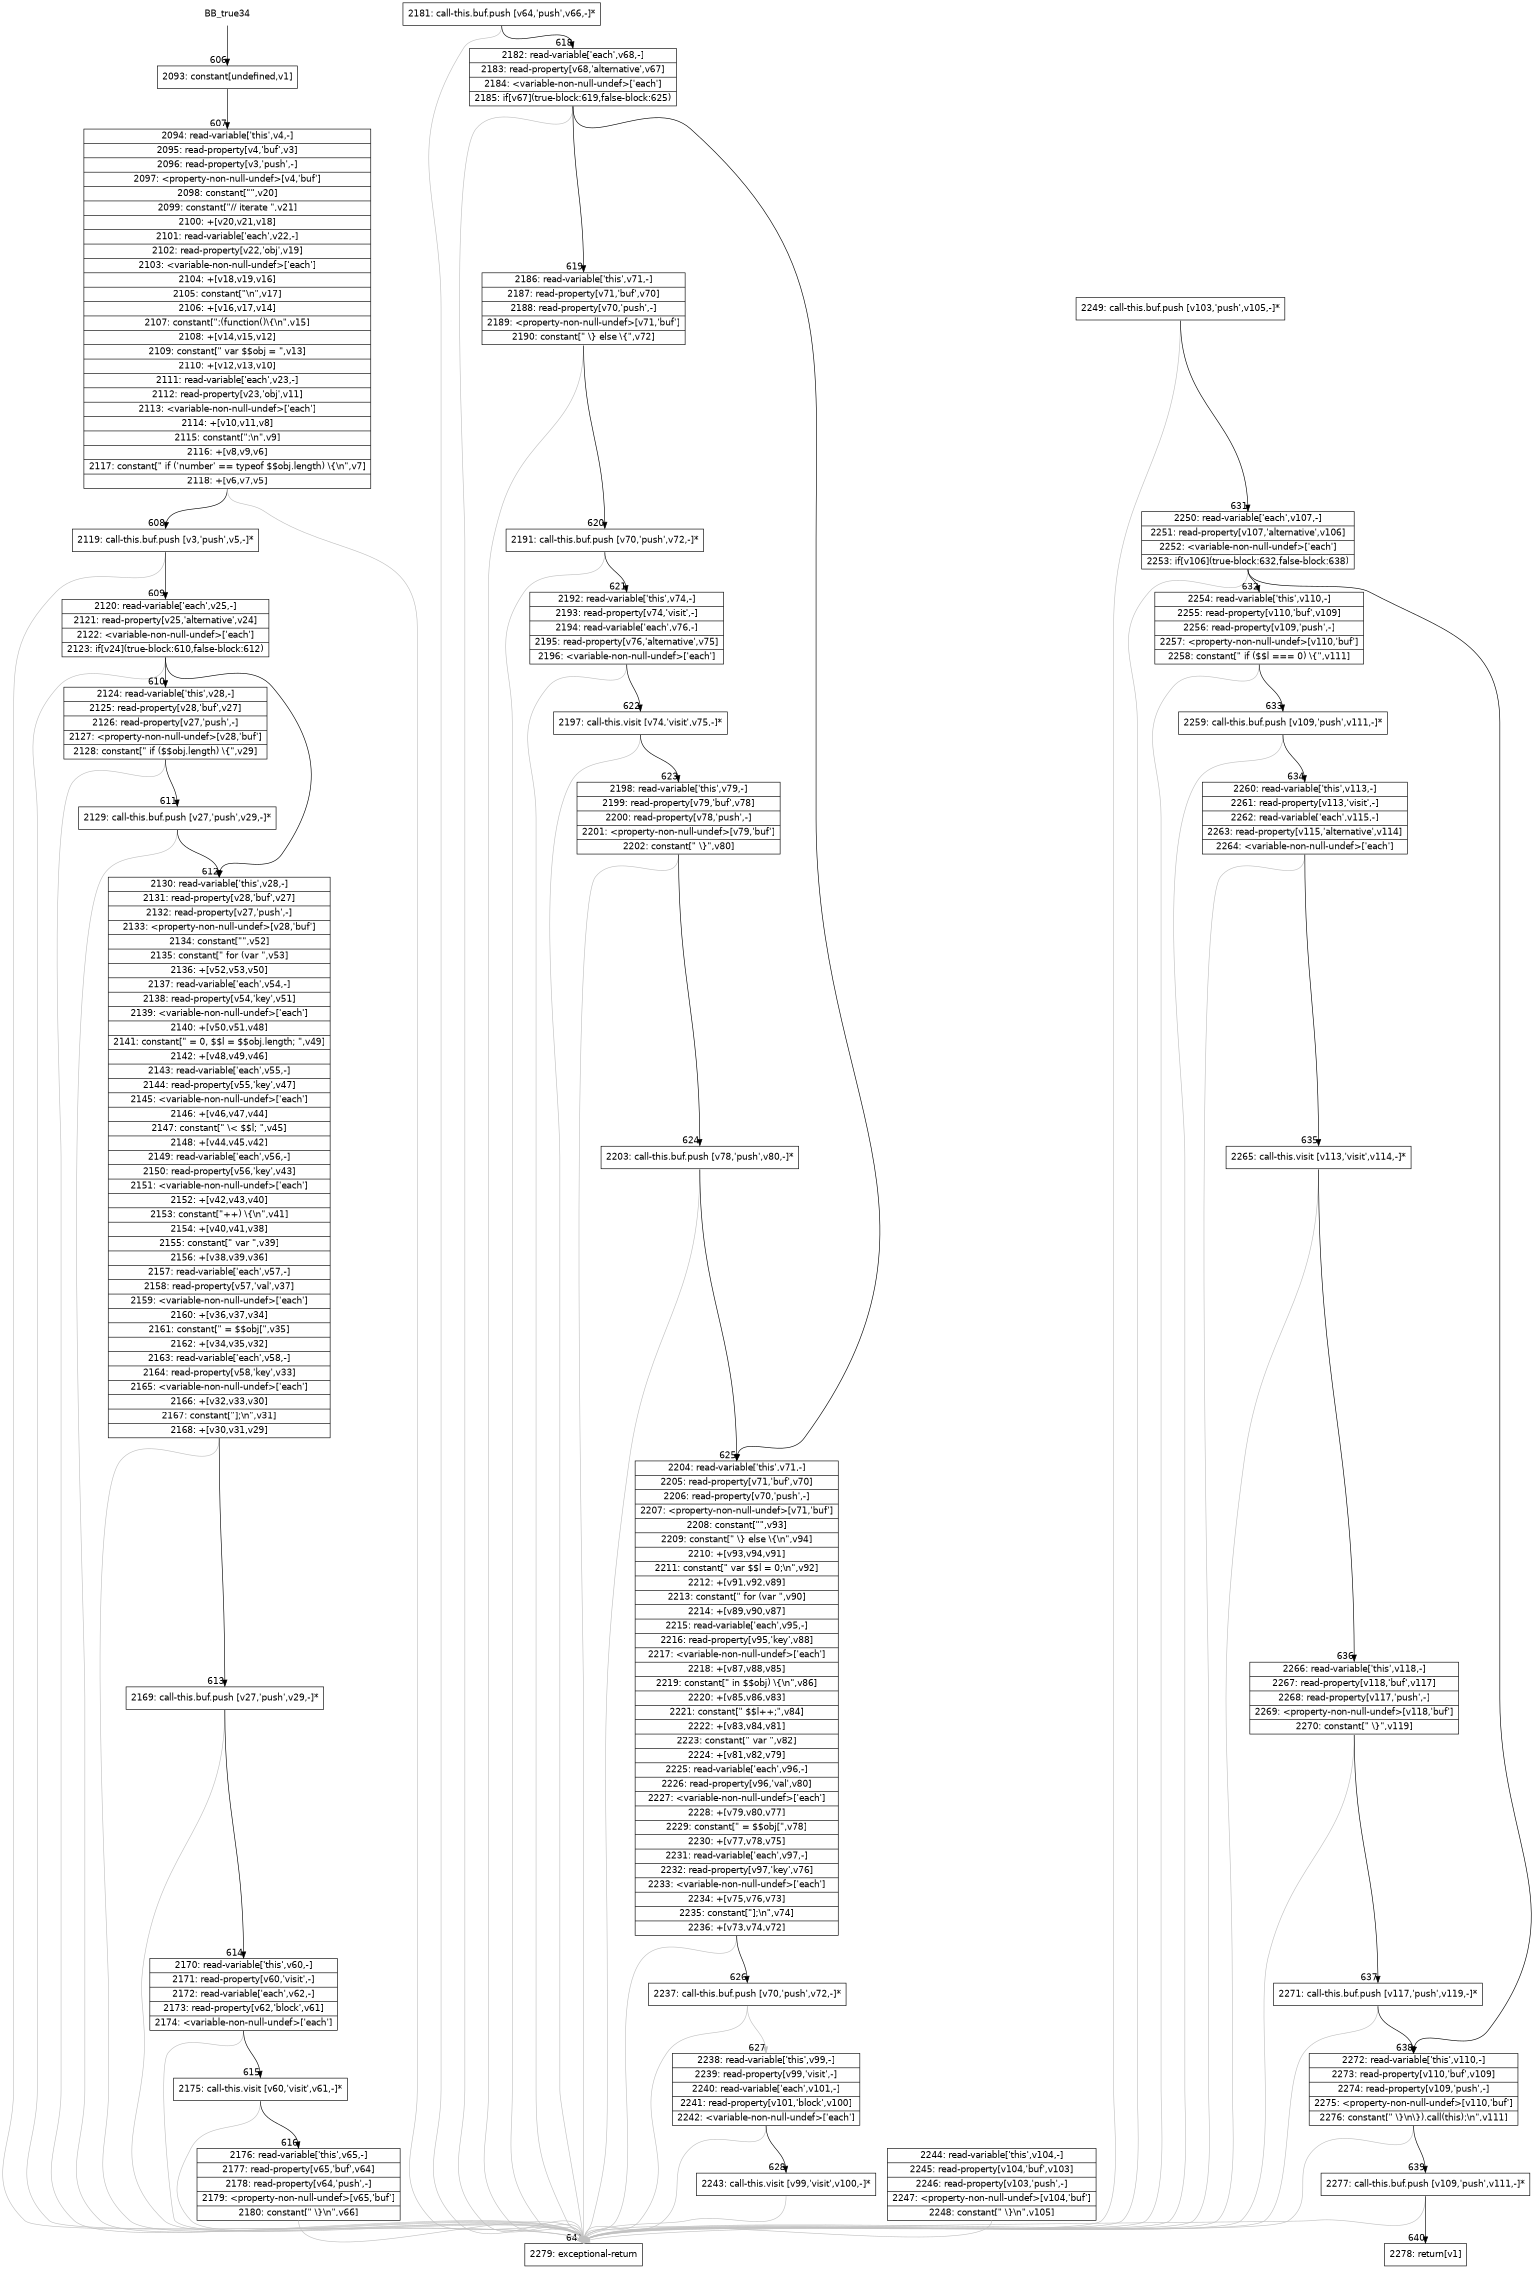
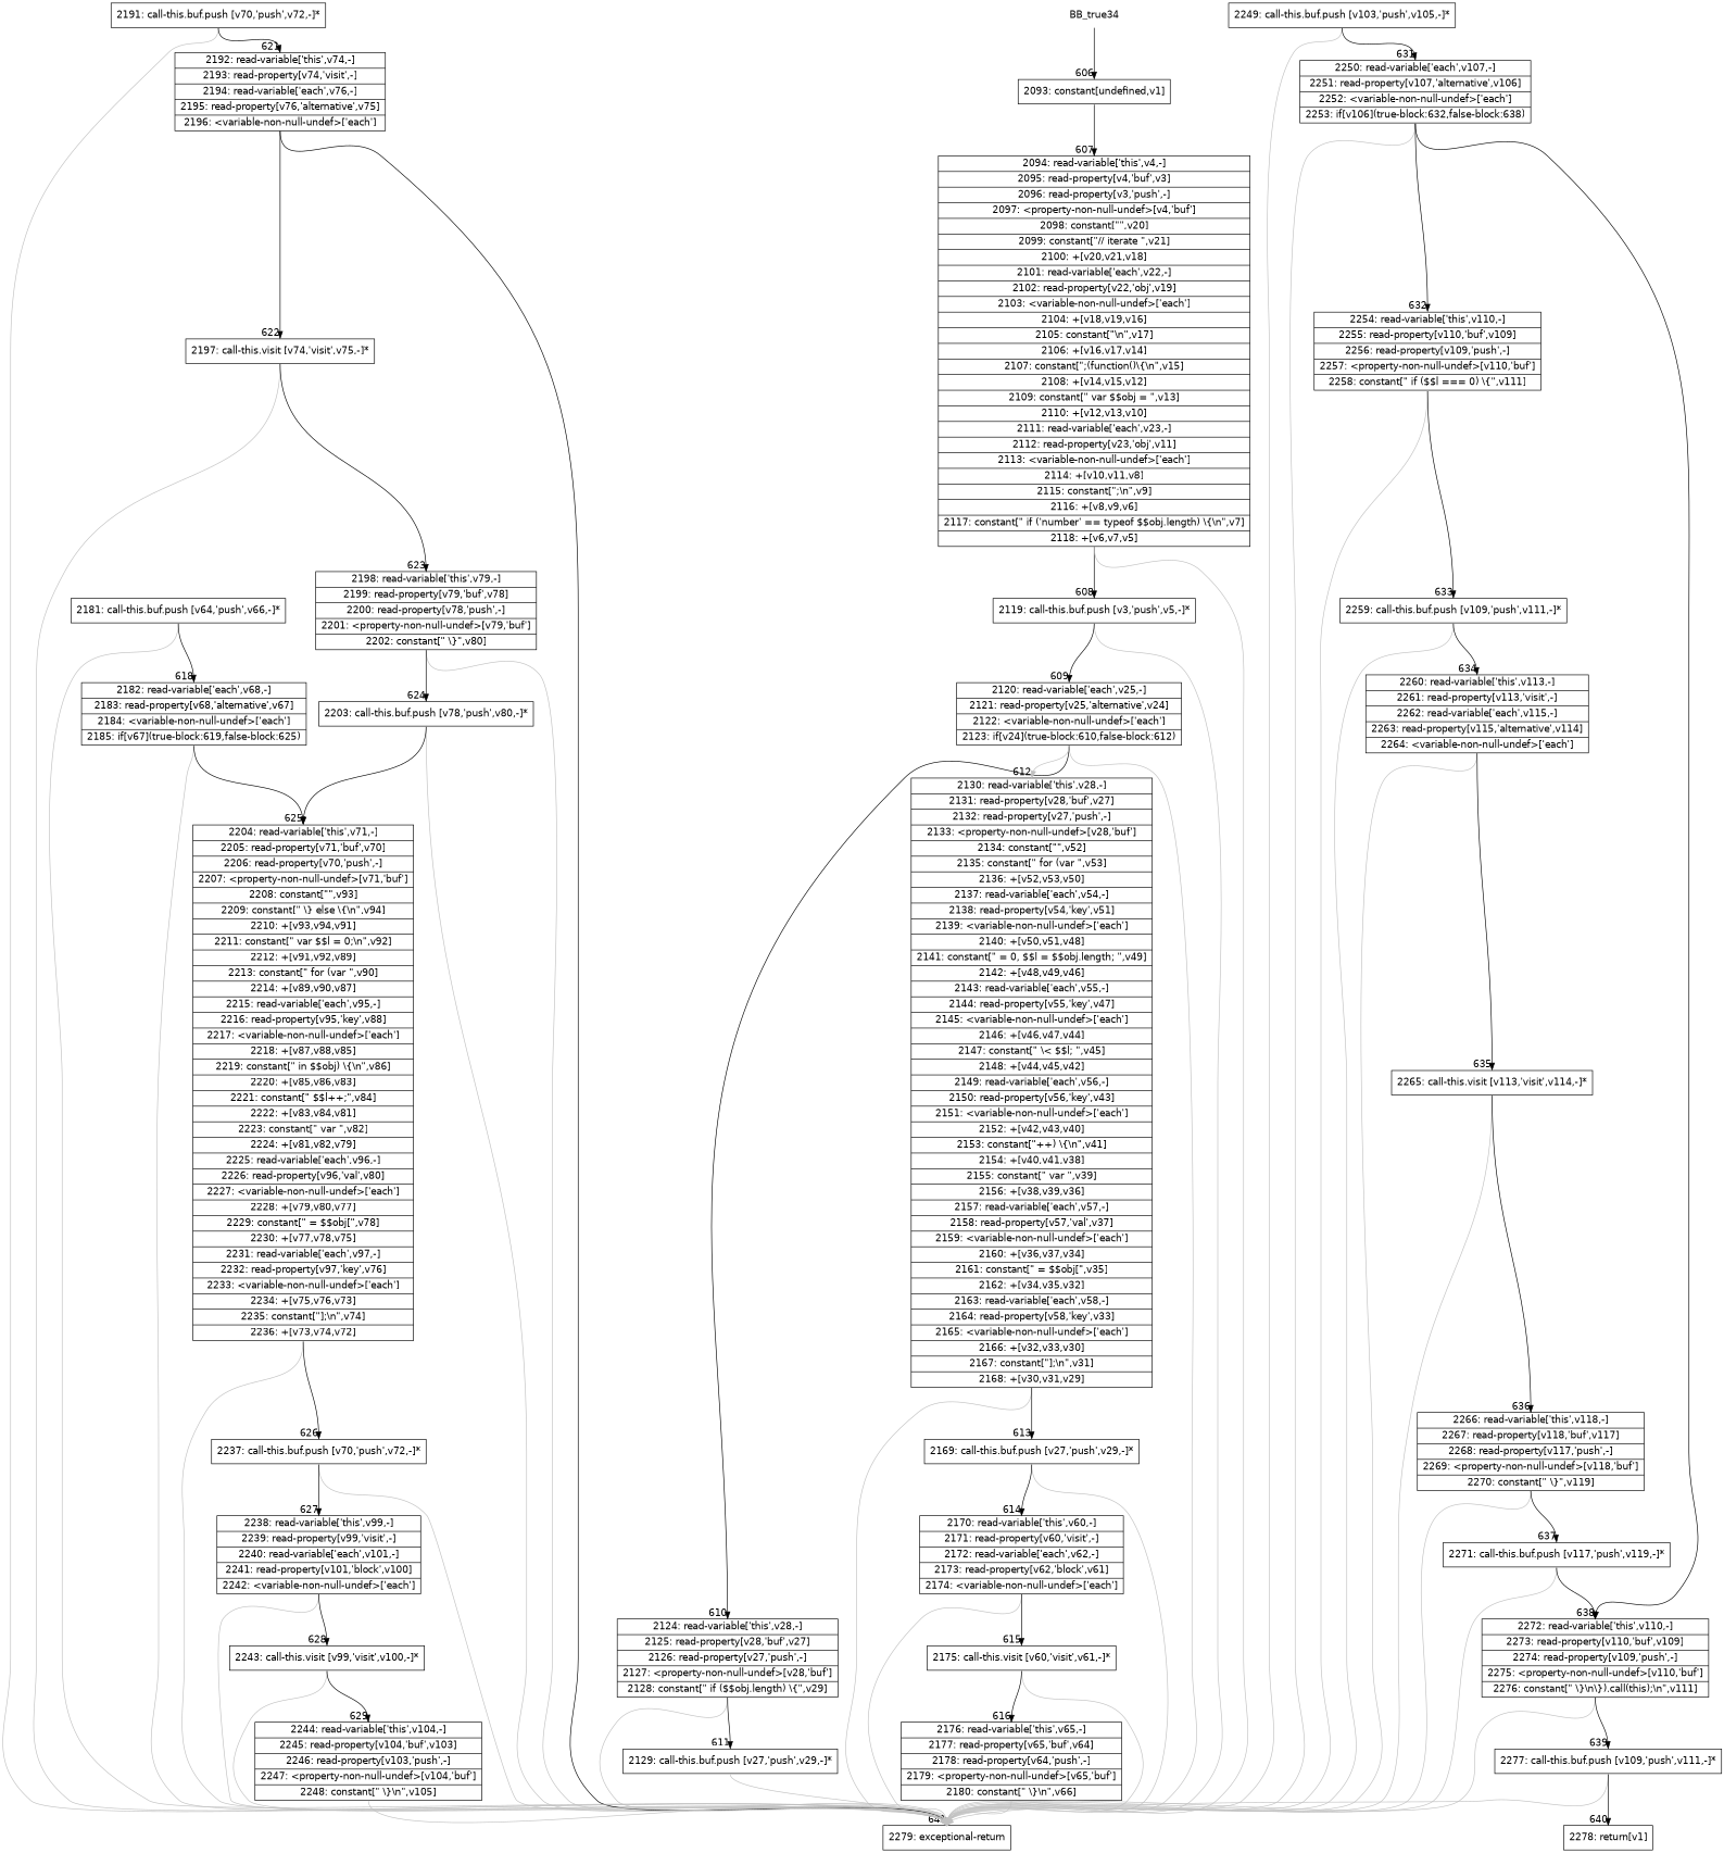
  digraph {
    fontname="DejaVu Sans"
    rankdir=TD
    node [fontname="DejaVu Sans" shape=record]
    edge [fontname="DejaVu Sans" headport=n tailport=s]
    n1 [label=BB_true34 shape=none]
    n2 [label="{2093: constant[undefined,v1]}"]
    n3 [label="{2094: read-variable['this',v4,-]|2095: read-property[v4,'buf',v3]|2096: read-property[v3,'push',-]|2097: \<property-non-null-undef\>[v4,'buf']|2098: constant[\"\",v20]|2099: constant[\"// iterate \",v21]|2100: +[v20,v21,v18]|2101: read-variable['each',v22,-]|2102: read-property[v22,'obj',v19]|2103: \<variable-non-null-undef\>['each']|2104: +[v18,v19,v16]|2105: constant[\"\\n\",v17]|2106: +[v16,v17,v14]|2107: constant[\";(function()\\\{\\n\",v15]|2108: +[v14,v15,v12]|2109: constant[\"  var $$obj = \",v13]|2110: +[v12,v13,v10]|2111: read-variable['each',v23,-]|2112: read-property[v23,'obj',v11]|2113: \<variable-non-null-undef\>['each']|2114: +[v10,v11,v8]|2115: constant[\";\\n\",v9]|2116: +[v8,v9,v6]|2117: constant[\"  if ('number' == typeof $$obj.length) \\\{\\n\",v7]|2118: +[v6,v7,v5]}"]
    n4 [label="{2119: call-this.buf.push [v3,'push',v5,-]*}"]
    n5 [label="{2279: exceptional-return}"]
    n6 [label="{2120: read-variable['each',v25,-]|2121: read-property[v25,'alternative',v24]|2122: \<variable-non-null-undef\>['each']|2123: if[v24](true-block:610,false-block:612)}"]
    n7 [label="{2124: read-variable['this',v28,-]|2125: read-property[v28,'buf',v27]|2126: read-property[v27,'push',-]|2127: \<property-non-null-undef\>[v28,'buf']|2128: constant[\"  if ($$obj.length) \\\{\",v29]}"]
    n8 [label="{2130: read-variable['this',v28,-]|2131: read-property[v28,'buf',v27]|2132: read-property[v27,'push',-]|2133: \<property-non-null-undef\>[v28,'buf']|2134: constant[\"\",v52]|2135: constant[\"    for (var \",v53]|2136: +[v52,v53,v50]|2137: read-variable['each',v54,-]|2138: read-property[v54,'key',v51]|2139: \<variable-non-null-undef\>['each']|2140: +[v50,v51,v48]|2141: constant[\" = 0, $$l = $$obj.length; \",v49]|2142: +[v48,v49,v46]|2143: read-variable['each',v55,-]|2144: read-property[v55,'key',v47]|2145: \<variable-non-null-undef\>['each']|2146: +[v46,v47,v44]|2147: constant[\" \\\< $$l; \",v45]|2148: +[v44,v45,v42]|2149: read-variable['each',v56,-]|2150: read-property[v56,'key',v43]|2151: \<variable-non-null-undef\>['each']|2152: +[v42,v43,v40]|2153: constant[\"++) \\\{\\n\",v41]|2154: +[v40,v41,v38]|2155: constant[\"      var \",v39]|2156: +[v38,v39,v36]|2157: read-variable['each',v57,-]|2158: read-property[v57,'val',v37]|2159: \<variable-non-null-undef\>['each']|2160: +[v36,v37,v34]|2161: constant[\" = $$obj[\",v35]|2162: +[v34,v35,v32]|2163: read-variable['each',v58,-]|2164: read-property[v58,'key',v33]|2165: \<variable-non-null-undef\>['each']|2166: +[v32,v33,v30]|2167: constant[\"];\\n\",v31]|2168: +[v30,v31,v29]}"]
    n9 [label="{2129: call-this.buf.push [v27,'push',v29,-]*}"]
    n10 [label="{2169: call-this.buf.push [v27,'push',v29,-]*}"]
    n11 [label="{2170: read-variable['this',v60,-]|2171: read-property[v60,'visit',-]|2172: read-variable['each',v62,-]|2173: read-property[v62,'block',v61]|2174: \<variable-non-null-undef\>['each']}"]
    n12 [label="{2175: call-this.visit [v60,'visit',v61,-]*}"]
    n13 [label="{2176: read-variable['this',v65,-]|2177: read-property[v65,'buf',v64]|2178: read-property[v64,'push',-]|2179: \<property-non-null-undef\>[v65,'buf']|2180: constant[\"    \\\}\\n\",v66]}"]
    n14 [label="{2181: call-this.buf.push [v64,'push',v66,-]*}"]
    n15 [label="{2182: read-variable['each',v68,-]|2183: read-property[v68,'alternative',v67]|2184: \<variable-non-null-undef\>['each']|2185: if[v67](true-block:619,false-block:625)}"]
-   n16 [label="{2186: read-variable['this',v71,-]|2187: read-property[v71,'buf',v70]|2188: read-property[v70,'push',-]|2189: \<property-non-null-undef\>[v71,'buf']|2190: constant[\"  \\\} else \\\{\",v72]}"]
    n17 [label="{2204: read-variable['this',v71,-]|2205: read-property[v71,'buf',v70]|2206: read-property[v70,'push',-]|2207: \<property-non-null-undef\>[v71,'buf']|2208: constant[\"\",v93]|2209: constant[\"  \\\} else \\\{\\n\",v94]|2210: +[v93,v94,v91]|2211: constant[\"    var $$l = 0;\\n\",v92]|2212: +[v91,v92,v89]|2213: constant[\"    for (var \",v90]|2214: +[v89,v90,v87]|2215: read-variable['each',v95,-]|2216: read-property[v95,'key',v88]|2217: \<variable-non-null-undef\>['each']|2218: +[v87,v88,v85]|2219: constant[\" in $$obj) \\\{\\n\",v86]|2220: +[v85,v86,v83]|2221: constant[\"      $$l++;\",v84]|2222: +[v83,v84,v81]|2223: constant[\"      var \",v82]|2224: +[v81,v82,v79]|2225: read-variable['each',v96,-]|2226: read-property[v96,'val',v80]|2227: \<variable-non-null-undef\>['each']|2228: +[v79,v80,v77]|2229: constant[\" = $$obj[\",v78]|2230: +[v77,v78,v75]|2231: read-variable['each',v97,-]|2232: read-property[v97,'key',v76]|2233: \<variable-non-null-undef\>['each']|2234: +[v75,v76,v73]|2235: constant[\"];\\n\",v74]|2236: +[v73,v74,v72]}"]
    n18 [label="{2191: call-this.buf.push [v70,'push',v72,-]*}"]
    n19 [label="{2237: call-this.buf.push [v70,'push',v72,-]*}"]
    n20 [label="{2192: read-variable['this',v74,-]|2193: read-property[v74,'visit',-]|2194: read-variable['each',v76,-]|2195: read-property[v76,'alternative',v75]|2196: \<variable-non-null-undef\>['each']}"]
    n21 [label="{2238: read-variable['this',v99,-]|2239: read-property[v99,'visit',-]|2240: read-variable['each',v101,-]|2241: read-property[v101,'block',v100]|2242: \<variable-non-null-undef\>['each']}"]
    n22 [label="{2197: call-this.visit [v74,'visit',v75,-]*}"]
    n23 [label="{2198: read-variable['this',v79,-]|2199: read-property[v79,'buf',v78]|2200: read-property[v78,'push',-]|2201: \<property-non-null-undef\>[v79,'buf']|2202: constant[\"  \\\}\",v80]}"]
    n24 [label="{2203: call-this.buf.push [v78,'push',v80,-]*}"]
    n25 [label="{2243: call-this.visit [v99,'visit',v100,-]*}"]
    n26 [label="{2244: read-variable['this',v104,-]|2245: read-property[v104,'buf',v103]|2246: read-property[v103,'push',-]|2247: \<property-non-null-undef\>[v104,'buf']|2248: constant[\"    \\\}\\n\",v105]}"]
    n27 [label="{2249: call-this.buf.push [v103,'push',v105,-]*}"]
    n28 [label="{2250: read-variable['each',v107,-]|2251: read-property[v107,'alternative',v106]|2252: \<variable-non-null-undef\>['each']|2253: if[v106](true-block:632,false-block:638)}"]
    n29 [label="{2254: read-variable['this',v110,-]|2255: read-property[v110,'buf',v109]|2256: read-property[v109,'push',-]|2257: \<property-non-null-undef\>[v110,'buf']|2258: constant[\"    if ($$l === 0) \\\{\",v111]}"]
    n30 [label="{2272: read-variable['this',v110,-]|2273: read-property[v110,'buf',v109]|2274: read-property[v109,'push',-]|2275: \<property-non-null-undef\>[v110,'buf']|2276: constant[\"  \\\}\\n\\\}).call(this);\\n\",v111]}"]
    n31 [label="{2259: call-this.buf.push [v109,'push',v111,-]*}"]
    n32 [label="{2277: call-this.buf.push [v109,'push',v111,-]*}"]
    n33 [label="{2260: read-variable['this',v113,-]|2261: read-property[v113,'visit',-]|2262: read-variable['each',v115,-]|2263: read-property[v115,'alternative',v114]|2264: \<variable-non-null-undef\>['each']}"]
    n34 [label="{2278: return[v1]}"]
    n35 [label="{2265: call-this.visit [v113,'visit',v114,-]*}"]
    n36 [label="{2266: read-variable['this',v118,-]|2267: read-property[v118,'buf',v117]|2268: read-property[v117,'push',-]|2269: \<property-non-null-undef\>[v118,'buf']|2270: constant[\"    \\\}\",v119]}"]
    n37 [label="{2271: call-this.buf.push [v117,'push',v119,-]*}"]
    n1 -> n2 [headlabel="    606"]
    n2 -> n3 [headlabel="      607"]
    n3 -> n4 [headlabel="      608"]
    n3 -> n5 [color=gray headlabel="      641"]
    n4 -> n5 [color=gray]
    n4 -> n6 [headlabel="      609"]
    n6 -> n5 [color=gray]
    n6 -> n7 [headlabel="      610"]
-   n6 -> n8 [headlabel="      612"]
+   n6 -> n8 [headlabel="      612" color=gray]
    n7 -> n5 [color=gray]
    n7 -> n9 [headlabel="      611"]
    n8 -> n5 [color=gray]
    n8 -> n10 [headlabel="      613"]
    n9 -> n5 [color=gray]
-   n9 -> n8
    n10 -> n5 [color=gray]
    n10 -> n11 [headlabel="      614"]
    n11 -> n5 [color=gray]
    n11 -> n12 [headlabel="      615"]
    n12 -> n5 [color=gray]
    n12 -> n13 [headlabel="      616"]
    n13 -> n5 [color=gray]
    n14 -> n5 [color=gray]
    n14 -> n15 [headlabel="      618"]
    n15 -> n5 [color=gray]
-   n15 -> n16 [headlabel="      619"]
    n15 -> n17 [headlabel="      625"]
-   n16 -> n5 [color=gray]
-   n16 -> n18 [headlabel="      620"]
    n17 -> n5 [color=gray]
    n17 -> n19 [headlabel="      626"]
    n18 -> n5 [color=gray]
    n18 -> n20 [headlabel="      621"]
    n19 -> n5 [color=gray]
-   n19 -> n21 [headlabel="      627" color=gray]
-   n20 -> n5 [color=gray]
+   n19 -> n21 [headlabel="      627"]
+   n20 -> n5 [color=black]
    n20 -> n22 [headlabel="      622"]
    n21 -> n5 [color=gray]
    n21 -> n25 [headlabel="      628"]
    n22 -> n5 [color=gray]
    n22 -> n23 [headlabel="      623"]
    n23 -> n5 [color=gray]
    n23 -> n24 [headlabel="      624"]
    n24 -> n5 [color=gray]
    n24 -> n17
    n25 -> n5 [color=gray]
+   n25 -> n26 [headlabel="      629"]
    n26 -> n5 [color=gray]
    n27 -> n5 [color=gray]
    n27 -> n28 [headlabel="      631"]
    n28 -> n5 [color=gray]
    n28 -> n29 [headlabel="      632"]
    n28 -> n30 [headlabel="      638"]
    n29 -> n5 [color=gray]
    n29 -> n31 [headlabel="      633"]
    n30 -> n5 [color=gray]
    n30 -> n32 [headlabel="      639"]
    n31 -> n5 [color=gray]
    n31 -> n33 [headlabel="      634"]
    n32 -> n5 [color=gray]
    n32 -> n34 [headlabel="      640"]
    n33 -> n5 [color=gray]
    n33 -> n35 [headlabel="      635"]
    n35 -> n5 [color=gray]
    n35 -> n36 [headlabel="      636"]
    n36 -> n5 [color=gray]
    n36 -> n37 [headlabel="      637"]
    n37 -> n5 [color=gray]
    n37 -> n30
  }
